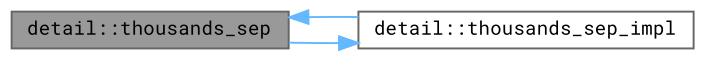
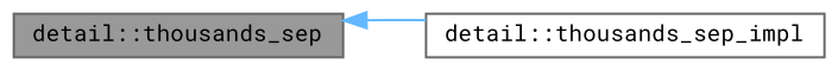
  digraph {
    rankdir=LR
    fontname="Roboto Mono"
    node [fontname="Roboto Mono" fontsize=10 shape=box style=filled]
    edge [color=steelblue1 fontname="Roboto Mono" fontsize=10 labelfontname=Helvetica labelfontsize=10 style=solid]
    n1 [color=gray40 fillcolor=grey60 fontcolor=black height=0.2 label="detail::thousands_sep" width=0.4]
    n2 [color=grey40 fillcolor=white height=0.2 label="detail::thousands_sep_impl" width=0.4]
-   n1 -> n2
    n2 -> n1
  }
